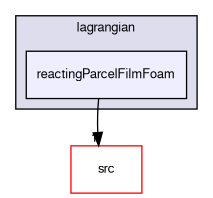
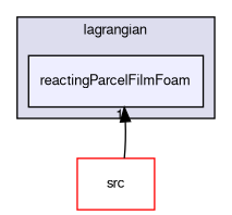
  digraph {
    compound=true
    node [fontname=FreeSans fontsize=10 shape=box]
    n1 [fillcolor="#eeeeff" label=reactingParcelFilmFoam pencolor=black style=filled]
    n2 [color=red label=src]
    subgraph cluster_1 {
      bgcolor="#ddddee"
      fontname=FreeSans
      fontsize=10
      label=lagrangian
      pencolor=black
      n1
    }
-   n1 -> n2 [headlabel=1 labeldistance=1.5 labelfontname=FreeSans labelfontsize=10]
+   n2 -> n1 [headlabel=1 labeldistance=1.5 labelfontname=FreeSans labelfontsize=10]
  }
